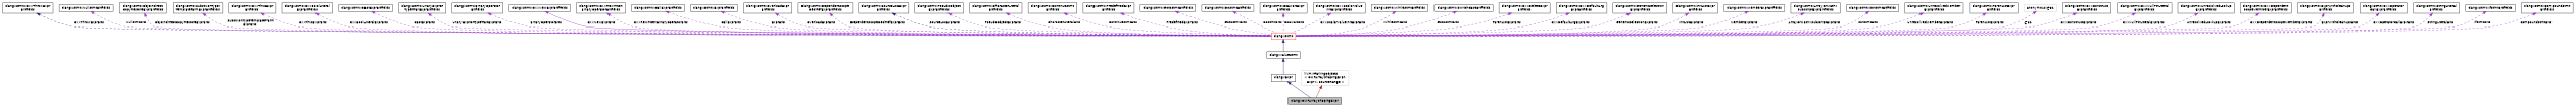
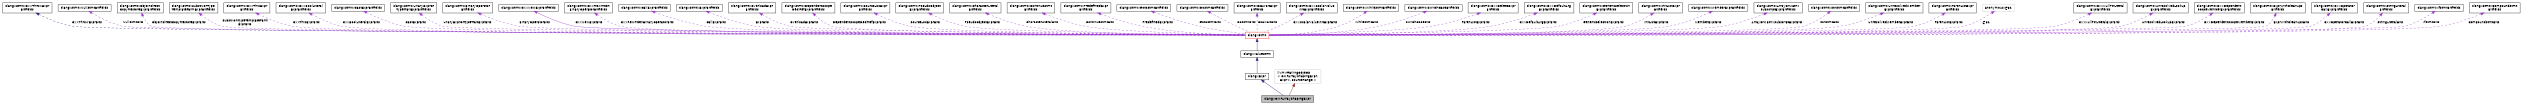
  digraph {
    rankdir=TB
    node [color=black fontname=Helvetica fontsize=10 shape=record]
    edge [color=darkorchid3 dir=back fontname=Helvetica fontsize=10 labelfontname=Helvetica labelfontsize=10 style=dashed]
    n1 [fillcolor=grey75 fontcolor=black height=0.2 label="clang::OMPArrayShapingExpr" style=filled width=0.4]
    n2 [height=0.2 label="clang::Expr" width=0.4]
    n3 [height=0.2 label="clang::ValueStmt" width=0.4]
    n4 [color=red height=0.2 label="clang::Stmt" width=0.4]
    n5 [height=0.2 label="clang::Stmt::CXXThrowExpr\lBitfields" width=0.4]
    n6 [height=0.2 label="clang::Stmt::NullStmtBitfields" width=0.4]
    n7 [height=0.2 label="clang::Stmt::ObjCIndirect\lCopyRestoreExprBitfields" width=0.4]
    n8 [height=0.2 label="clang::Stmt::SubstNonType\lTemplateParmExprBitfields" width=0.4]
    n9 [height=0.2 label="clang::Stmt::CXXThisExpr\lBitfields" width=0.4]
    n10 [height=0.2 label="clang::Stmt::CXXBoolLiteral\lExprBitfields" width=0.4]
    n11 [height=0.2 label="clang::Stmt::CastExprBitfields" width=0.4]
    n12 [height=0.2 label="clang::Stmt::UnaryExprOr\lTypeTraitExprBitfields" width=0.4]
    n13 [height=0.2 label="clang::Stmt::BinaryOperator\lBitfields" width=0.4]
    n14 [height=0.2 label="clang::Stmt::CXXNewExprBitfields" width=0.4]
    n15 [height=0.2 label="clang::Stmt::CXXRewritten\lBinaryOperatorBitfields" width=0.4]
    n16 [height=0.2 label="clang::Stmt::CallExprBitfields" width=0.4]
    n17 [height=0.2 label="clang::Stmt::ExprBitfields" width=0.4]
    n18 [height=0.2 label="clang::Stmt::OverloadExpr\lBitfields" width=0.4]
    n19 [height=0.2 label="clang::Stmt::DependentScope\lDeclRefExprBitfields" width=0.4]
    n20 [height=0.2 label="clang::Stmt::SourceLocExpr\lBitfields" width=0.4]
    n21 [height=0.2 label="clang::Stmt::PseudoObject\lExprBitfields" width=0.4]
    n22 [height=0.2 label="clang::Stmt::CharacterLiteral\lBitfields" width=0.4]
    n23 [height=0.2 label="clang::Stmt::ContinueStmt\lBitfields" width=0.4]
    n24 [height=0.2 label="clang::Stmt::PredefinedExpr\lBitfields" width=0.4]
    n25 [height=0.2 label="clang::Stmt::GotoStmtBitfields" width=0.4]
    n26 [height=0.2 label="clang::Stmt::DoStmtBitfields" width=0.4]
    n27 [height=0.2 label="clang::Stmt::CoawaitExpr\lBitfields" width=0.4]
    n28 [height=0.2 label="clang::Stmt::CXXScalarValue\lInitExprBitfields" width=0.4]
    n29 [height=0.2 label="clang::Stmt::WhileStmtBitfields" width=0.4]
    n30 [height=0.2 label="clang::Stmt::SwitchCaseBitfields" width=0.4]
    n31 [height=0.2 label="clang::Stmt::CXXDeleteExpr\lBitfields" width=0.4]
    n32 [height=0.2 label="clang::Stmt::CXXDefaultArg\lExprBitfields" width=0.4]
    n33 [height=0.2 label="clang::Stmt::GenericSelection\lExprBitfields" width=0.4]
    n34 [height=0.2 label="clang::Stmt::InitListExpr\lBitfields" width=0.4]
    n35 [height=0.2 label="clang::Stmt::MemberExprBitfields" width=0.4]
    n36 [height=0.2 label="clang::Stmt::ArrayOrMatrix\lSubscriptExprBitfields" width=0.4]
    n37 [height=0.2 label="clang::Stmt::ForStmtBitfields" width=0.4]
    n38 [height=0.2 label="clang::Stmt::UnresolvedMember\lExprBitfields" width=0.4]
    n39 [height=0.2 label="clang::Stmt::ParenListExpr\lBitfields" width=0.4]
    n40 [color=grey75 height=0.2 label="anonymous:@81" width=0.4]
-   n41 [height=0.2 label="clang::Stmt::CXXConstruct\lExprBitfields" width=0.4]
    n42 [height=0.2 label="clang::Stmt::CXXNullPtrLiteral\lExprBitfields" width=0.4]
    n43 [height=0.2 label="clang::Stmt::UnresolvedLookup\lExprBitfields" width=0.4]
    n44 [height=0.2 label="clang::Stmt::CXXDependent\lScopeMemberExprBitfields" width=0.4]
    n45 [height=0.2 label="clang::Stmt::ExprWithCleanups\lBitfields" width=0.4]
    n46 [height=0.2 label="clang::Stmt::CXXOperator\lCallExprBitfields" width=0.4]
    n47 [height=0.2 label="clang::Stmt::StringLiteral\lBitfields" width=0.4]
    n48 [height=0.2 label="clang::Stmt::IfStmtBitfields" width=0.4]
    n49 [height=0.2 label="clang::Stmt::CompoundStmt\lBitfields" width=0.4]
    n50 [color=grey75 height=0.2 label="llvm::TrailingObjects\l\< OMPArrayShapingExpr,\l Expr *, SourceRange \>" width=0.4]
    n2 -> n1 [color=midnightblue style=solid]
    n3 -> n2 [color=midnightblue style=solid]
    n4 -> n3 [color=midnightblue style=solid]
    n5 -> n4 [color=midnightblue label=" CXXThrowExprBits"]
    n6 -> n4 [label=" NullStmtBits"]
    n7 -> n4 [label=" ObjCIndirectCopyRestoreExprBits"]
    n8 -> n4 [label=" SubstNonTypeTemplateParm\lExprBits"]
    n9 -> n4 [label=" CXXThisExprBits"]
    n10 -> n4 [label=" CXXBoolLiteralExprBits"]
    n11 -> n4 [label=" CastExprBits"]
    n12 -> n4 [label=" UnaryExprOrTypeTraitExprBits"]
    n13 -> n4 [label=" BinaryOperatorBits"]
    n14 -> n4 [label=" CXXNewExprBits" style=solid]
    n15 -> n4 [label=" CXXRewrittenBinaryOperatorBits"]
    n16 -> n4 [label=" CallExprBits"]
    n17 -> n4 [label=" ExprBits"]
    n18 -> n4 [label=" OverloadExprBits"]
    n19 -> n4 [label=" DependentScopeDeclRefExprBits"]
-   n20 -> n4 [color=midnightblue label=" SourceLocExprBits"]
+   n20 -> n4 [label=" SourceLocExprBits"]
    n21 -> n4 [label=" PseudoObjectExprBits"]
    n22 -> n4 [label=" CharacterLiteralBits"]
    n23 -> n4 [label=" ContinueStmtBits"]
    n24 -> n4 [label=" PredefinedExprBits"]
    n25 -> n4 [label=" GotoStmtBits"]
    n26 -> n4 [label=" DoStmtBits"]
    n27 -> n4 [label=" CoawaitBits"]
    n28 -> n4 [label=" CXXScalarValueInitExprBits"]
    n29 -> n4 [label=" WhileStmtBits"]
-   n30 -> n4 [label=" GotoStmtBits"]
+   n30 -> n4 [label=" SwitchCaseBits"]
    n31 -> n4 [label=" ParenListExprBits"]
    n32 -> n4 [label=" CXXDefaultArgExprBits"]
    n33 -> n4 [label=" GenericSelectionExprBits"]
    n34 -> n4 [label=" InitListExprBits"]
    n35 -> n4 [label=" MemberExprBits"]
    n36 -> n4 [label=" ArrayOrMatrixSubscriptExprBits"]
    n37 -> n4 [label=" ForStmtBits"]
    n38 -> n4 [label=" UnresolvedMemberExprBits"]
    n39 -> n4 [label=" ParenListExprBits"]
    n40 -> n4 [label=" @81"]
-   n41 -> n4 [label=" CXXConstructExprBits"]
    n42 -> n4 [label=" CXXNullPtrLiteralExprBits"]
    n43 -> n4 [label=" UnresolvedLookupExprBits"]
    n44 -> n4 [label=" CXXDependentScopeMemberExprBits"]
    n45 -> n4 [label=" ExprWithCleanupsBits"]
    n46 -> n4 [label=" CXXOperatorCallExprBits"]
    n47 -> n4 [label=" StringLiteralBits"]
    n48 -> n4 [label=" IfStmtBits"]
    n49 -> n4 [label=" CompoundStmtBits"]
    n50 -> n1 [color=firebrick4 style=solid]
  }
